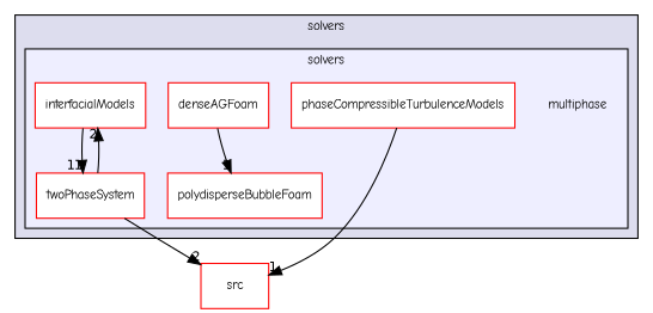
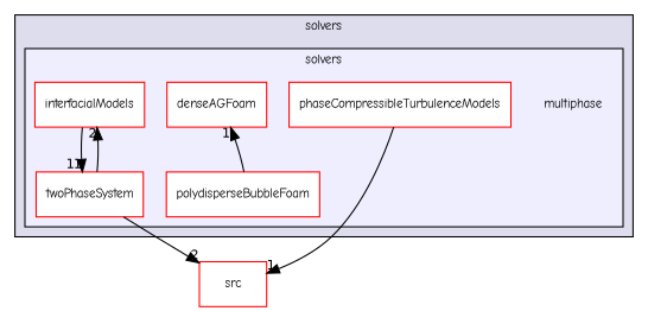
  digraph {
    compound=true
    fontname="Comic Neue"
    node [fontname="Comic Neue" fontsize=10 shape=box color=red fillcolor=white style=filled]
    edge [headlabel=1 labeldistance=1.5 labelfontname=Helvetica labelfontsize=10 fontname="Comic Neue"]
    n1 [label=multiphase shape=plaintext color="" fillcolor="" style=""]
    n2 [label=denseAGFoam]
    n3 [label=interfacialModels]
    n4 [label=phaseCompressibleTurbulenceModels]
    n5 [label=polydisperseBubbleFoam]
    n6 [label=twoPhaseSystem]
    n7 [label=src fillcolor="" style=""]
    subgraph cluster_1 {
      bgcolor="#ddddee"
      fontsize=10
      label=solvers
      pencolor=black
      subgraph cluster_2 {
        bgcolor="#eeeeff"
        fontsize=10
        pencolor=black
        n1
        n2
        n3
        n4
        n5
        n6
      }
    }
-   n2 -> n5
+   n5 -> n2
    n3 -> n6 [headlabel=11]
    n4 -> n7
    n6 -> n3 [headlabel=2]
    n6 -> n7 [headlabel=2]
  }
